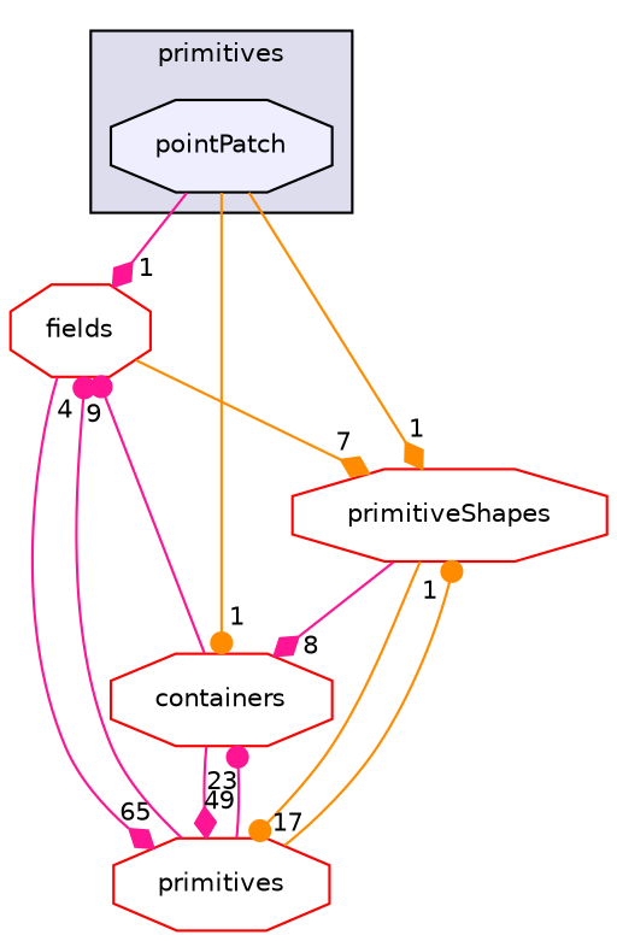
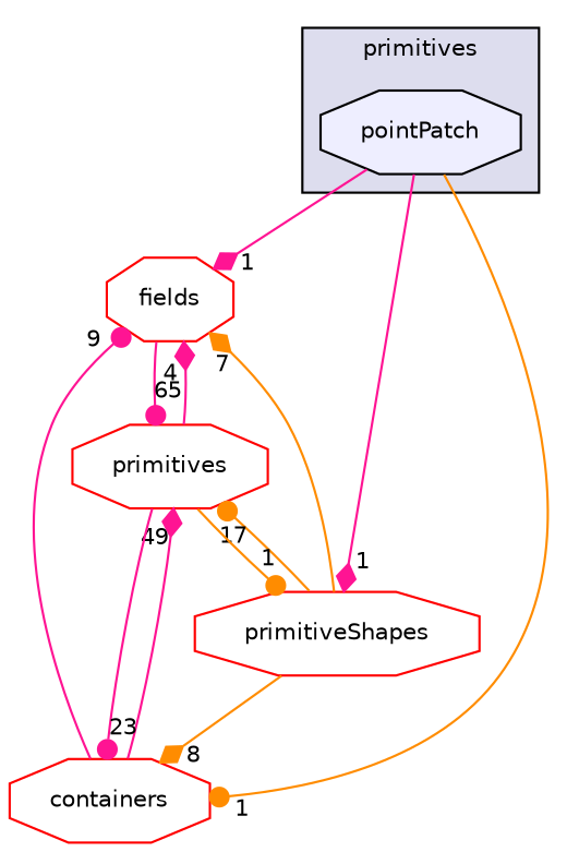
  digraph {
    compound=true
    node [fontname=Helvetica fontsize=10 shape=octagon color=red]
    edge [arrowhead=diamond color=deeppink headlabel=1 labeldistance=1.5 labelfontname=Helvetica labelfontsize=10]
    n1 [fillcolor="#eeeeff" label=pointPatch pencolor=black style=filled color=""]
    n2 [label=fields]
    n3 [label=containers]
    n4 [label=primitiveShapes]
    n5 [label=primitives]
    subgraph cluster_1 {
      bgcolor="#ddddee"
      fontname=Helvetica
      fontsize=10
      label=primitives
      pencolor=black
      n1
    }
    n1 -> n2
    n1 -> n3 [arrowhead=dot color=darkorange]
-   n1 -> n4 [color=darkorange]
-   n2 -> n5 [headlabel=65]
+   n1 -> n4
+   n2 -> n5 [arrowhead=dot headlabel=65]
    n3 -> n2 [arrowhead=dot headlabel=9]
    n3 -> n5 [headlabel=49]
-   n2 -> n4 [color=darkorange headlabel=7]
-   n4 -> n3 [headlabel=8]
+   n4 -> n2 [color=darkorange headlabel=7]
+   n4 -> n3 [color=darkorange headlabel=8]
    n4 -> n5 [arrowhead=dot color=darkorange headlabel=17]
-   n5 -> n2 [arrowhead=dot headlabel=4]
+   n5 -> n2 [headlabel=4]
    n5 -> n3 [arrowhead=dot headlabel=23]
    n5 -> n4 [arrowhead=dot color=darkorange]
  }
